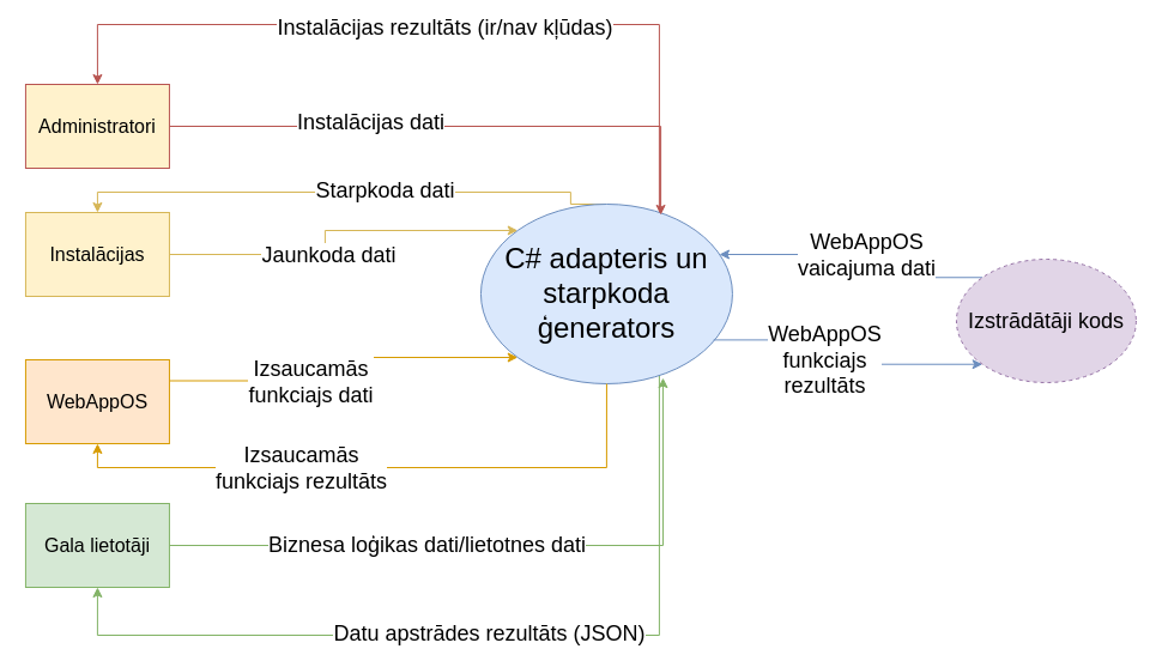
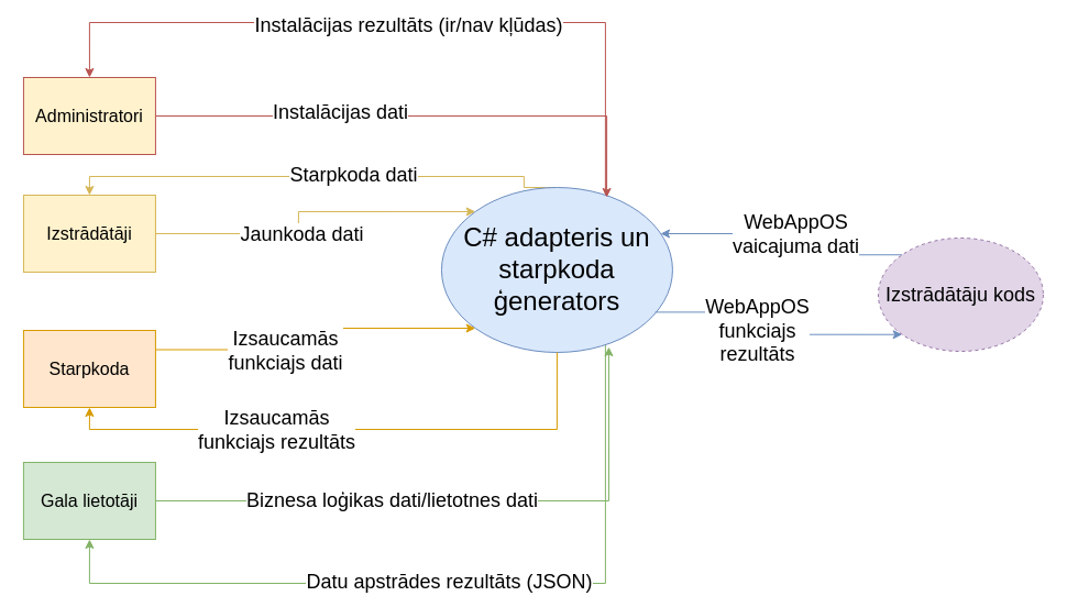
  <mxCell id="0" />
  <mxCell id="1" parent="0" />
  <mxCell id="2" style="edgeStyle=orthogonalEdgeStyle;rounded=0;orthogonalLoop=1;jettySize=auto;html=1;exitX=0.5;exitY=0;exitDx=0;exitDy=0;entryX=0.5;entryY=0;entryDx=0;entryDy=0;fillColor=#fff2cc;strokeColor=#d6b656;" parent="1" source="8" target="11" edge="1"><mxGeometry relative="1" as="geometry"><Array as="points"><mxPoint x="475.94" y="160" /><mxPoint x="80.94" y="160" /></Array></mxGeometry></mxCell>
  <mxCell id="3" value="&lt;font style=&quot;font-size: 18px&quot;&gt;Starpkoda dati&lt;/font&gt;" style="edgeLabel;html=1;align=center;verticalAlign=middle;resizable=0;points=[];" parent="2" vertex="1" connectable="0"><mxGeometry x="-0.279" y="4" relative="1" as="geometry"><mxPoint x="-32" y="-6" as="offset" /></mxGeometry></mxCell>
  <mxCell id="4" style="edgeStyle=orthogonalEdgeStyle;rounded=0;orthogonalLoop=1;jettySize=auto;html=1;exitX=1;exitY=1;exitDx=0;exitDy=0;entryX=0.5;entryY=1;entryDx=0;entryDy=0;fillColor=#d5e8d4;strokeColor=#82b366;" parent="1" source="8" target="17" edge="1"><mxGeometry relative="1" as="geometry"><Array as="points"><mxPoint x="549.94" y="530" /><mxPoint x="80.94" y="530" /></Array></mxGeometry></mxCell>
  <mxCell id="5" value="&lt;font style=&quot;font-size: 18px&quot;&gt;Datu apstrādes rezultāts (JSON)&lt;/font&gt;" style="edgeLabel;html=1;align=center;verticalAlign=middle;resizable=0;points=[];" parent="4" vertex="1" connectable="0"><mxGeometry x="0.049" y="-2" relative="1" as="geometry"><mxPoint as="offset" /></mxGeometry></mxCell>
  <mxCell id="6" style="edgeStyle=orthogonalEdgeStyle;rounded=0;orthogonalLoop=1;jettySize=auto;html=1;exitX=1;exitY=0;exitDx=0;exitDy=0;entryX=0.5;entryY=0;entryDx=0;entryDy=0;fillColor=#f8cecc;strokeColor=#b85450;" parent="1" source="8" target="14" edge="1"><mxGeometry relative="1" as="geometry"><Array as="points"><mxPoint x="549.94" y="20" /><mxPoint x="80.94" y="20" /></Array></mxGeometry></mxCell>
  <mxCell id="7" value="&lt;font style=&quot;font-size: 18px&quot;&gt;Instalācijas rezultāts (ir/nav kļūdas)&lt;/font&gt;" style="edgeLabel;html=1;align=center;verticalAlign=middle;resizable=0;points=[];" parent="6" vertex="1" connectable="0"><mxGeometry x="0.058" y="2" relative="1" as="geometry"><mxPoint as="offset" /></mxGeometry></mxCell>
  <mxCell id="8" value="&lt;font style=&quot;font-size: 24px&quot;&gt;C# adapteris un starpkoda ģenerators&lt;/font&gt;" style="ellipse;whiteSpace=wrap;html=1;fillColor=#dae8fc;strokeColor=#6c8ebf;" parent="1" vertex="1"><mxGeometry x="400.94" y="170" width="210" height="150" as="geometry" /></mxCell>
  <mxCell id="9" style="edgeStyle=orthogonalEdgeStyle;rounded=0;orthogonalLoop=1;jettySize=auto;html=1;entryX=0;entryY=0;entryDx=0;entryDy=0;fillColor=#fff2cc;strokeColor=#d6b656;" parent="1" source="11" target="8" edge="1"><mxGeometry relative="1" as="geometry" /></mxCell>
  <mxCell id="10" value="&lt;font style=&quot;font-size: 18px&quot;&gt;Jaunkoda dati&lt;/font&gt;" style="edgeLabel;html=1;align=center;verticalAlign=middle;resizable=0;points=[];" parent="9" vertex="1" connectable="0"><mxGeometry x="-0.247" relative="1" as="geometry"><mxPoint x="16" as="offset" /></mxGeometry></mxCell>
- <mxCell id="11" value="&lt;font size=&quot;3&quot;&gt;Instalācijas&lt;/font&gt;" style="rounded=0;whiteSpace=wrap;html=1;fillColor=#fff2cc;strokeColor=#d6b656;" parent="1" vertex="1"><mxGeometry x="20.94" y="177" width="120" height="70" as="geometry" /></mxCell>
+ <mxCell id="11" value="&lt;font size=&quot;3&quot;&gt;Izstrādātāji&lt;/font&gt;" style="rounded=0;whiteSpace=wrap;html=1;fillColor=#fff2cc;strokeColor=#d6b656;" parent="1" vertex="1"><mxGeometry x="20.94" y="177" width="120" height="70" as="geometry" /></mxCell>
  <mxCell id="12" style="edgeStyle=orthogonalEdgeStyle;rounded=0;orthogonalLoop=1;jettySize=auto;html=1;entryX=0.715;entryY=0.06;entryDx=0;entryDy=0;fillColor=#f8cecc;strokeColor=#b85450;entryPerimeter=0;" parent="1" source="14" target="8" edge="1"><mxGeometry relative="1" as="geometry" /></mxCell>
  <mxCell id="13" value="&lt;font style=&quot;font-size: 18px&quot;&gt;Instalācijas dati&lt;/font&gt;" style="edgeLabel;html=1;align=center;verticalAlign=middle;resizable=0;points=[];" parent="12" vertex="1" connectable="0"><mxGeometry x="-0.308" y="4" relative="1" as="geometry"><mxPoint as="offset" /></mxGeometry></mxCell>
  <mxCell id="14" value="&lt;font size=&quot;3&quot;&gt;Administratori&lt;br&gt;&lt;/font&gt;" style="rounded=0;whiteSpace=wrap;html=1;fillColor=#fff2cc;strokeColor=#b85450;" parent="1" vertex="1"><mxGeometry x="20.94" y="70" width="120" height="70" as="geometry" /></mxCell>
  <mxCell id="15" style="edgeStyle=orthogonalEdgeStyle;rounded=0;orthogonalLoop=1;jettySize=auto;html=1;entryX=0.724;entryY=0.967;entryDx=0;entryDy=0;fillColor=#d5e8d4;strokeColor=#82b366;entryPerimeter=0;" parent="1" source="17" target="8" edge="1"><mxGeometry relative="1" as="geometry" /></mxCell>
  <mxCell id="16" value="&lt;font style=&quot;font-size: 18px&quot;&gt;Biznesa loģikas dati/lietotnes dati&lt;/font&gt;" style="edgeLabel;html=1;align=center;verticalAlign=middle;resizable=0;points=[];" parent="15" vertex="1" connectable="0"><mxGeometry x="-0.221" y="1" relative="1" as="geometry"><mxPoint as="offset" /></mxGeometry></mxCell>
  <mxCell id="17" value="&lt;font size=&quot;3&quot;&gt;Gala lietotāji&lt;/font&gt;" style="rounded=0;whiteSpace=wrap;html=1;fillColor=#d5e8d4;strokeColor=#82b366;" parent="1" vertex="1"><mxGeometry x="20.94" y="420" width="120" height="70" as="geometry" /></mxCell>
  <mxCell id="18" style="edgeStyle=orthogonalEdgeStyle;rounded=0;orthogonalLoop=1;jettySize=auto;html=1;exitX=0;exitY=0;exitDx=0;exitDy=0;entryX=0.948;entryY=0.28;entryDx=0;entryDy=0;entryPerimeter=0;fillColor=#dae8fc;strokeColor=#6c8ebf;" parent="1" source="21" target="8" edge="1"><mxGeometry relative="1" as="geometry" /></mxCell>
  <mxCell id="19" value="WebAppOS &lt;br&gt;vaicajuma dati" style="edgeLabel;html=1;align=center;verticalAlign=middle;resizable=0;points=[];fontSize=18;" parent="18" vertex="1" connectable="0"><mxGeometry x="0.252" relative="1" as="geometry"><mxPoint x="34" as="offset" /></mxGeometry></mxCell>
  <mxCell id="20" style="edgeStyle=orthogonalEdgeStyle;rounded=0;orthogonalLoop=1;jettySize=auto;html=1;exitX=0.925;exitY=0.756;exitDx=0;exitDy=0;entryX=0;entryY=1;entryDx=0;entryDy=0;fillColor=#dae8fc;strokeColor=#6c8ebf;exitPerimeter=0;" parent="1" source="8" target="21" edge="1"><mxGeometry relative="1" as="geometry" /></mxCell>
- <mxCell id="21" value="&lt;span style=&quot;font-size: 18px&quot;&gt;Izstrādātāji kods&lt;/span&gt;" style="ellipse;whiteSpace=wrap;html=1;fillColor=#e1d5e7;strokeColor=#9673a6;dashed=1;" parent="1" vertex="1"><mxGeometry x="797.94" y="216" width="150" height="103" as="geometry" /></mxCell>
+ <mxCell id="21" value="&lt;span style=&quot;font-size: 18px&quot;&gt;Izstrādātāju kods&lt;/span&gt;" style="ellipse;whiteSpace=wrap;html=1;fillColor=#e1d5e7;strokeColor=#9673a6;dashed=1;" parent="1" vertex="1"><mxGeometry x="797.94" y="216" width="150" height="103" as="geometry" /></mxCell>
  <mxCell id="22" style="edgeStyle=orthogonalEdgeStyle;rounded=0;orthogonalLoop=1;jettySize=auto;html=1;exitX=1;exitY=0.25;exitDx=0;exitDy=0;entryX=0;entryY=1;entryDx=0;entryDy=0;fillColor=#ffe6cc;strokeColor=#d79b00;" parent="1" source="25" target="8" edge="1"><mxGeometry relative="1" as="geometry" /></mxCell>
  <mxCell id="23" value="&lt;font style=&quot;font-size: 18px&quot;&gt;Izsaucamās &lt;br&gt;funkciajs dati&lt;/font&gt;" style="edgeLabel;html=1;align=center;verticalAlign=middle;resizable=0;points=[];" parent="22" vertex="1" connectable="0"><mxGeometry x="-0.24" y="-1" relative="1" as="geometry"><mxPoint as="offset" /></mxGeometry></mxCell>
  <mxCell id="24" style="edgeStyle=orthogonalEdgeStyle;rounded=0;orthogonalLoop=1;jettySize=auto;html=1;exitX=0.5;exitY=1;exitDx=0;exitDy=0;entryX=0.5;entryY=1;entryDx=0;entryDy=0;fillColor=#ffe6cc;strokeColor=#d79b00;" parent="1" source="8" target="25" edge="1"><mxGeometry relative="1" as="geometry" /></mxCell>
- <mxCell id="25" value="&lt;font style=&quot;font-size: 16px&quot;&gt;WebAppOS&lt;/font&gt;" style="rounded=0;whiteSpace=wrap;html=1;labelBackgroundColor=none;fillColor=#ffe6cc;strokeColor=#d79b00;" parent="1" vertex="1"><mxGeometry x="20.94" y="300" width="120" height="70" as="geometry" /></mxCell>
+ <mxCell id="25" value="&lt;font style=&quot;font-size: 16px&quot;&gt;Starpkoda&lt;/font&gt;" style="rounded=0;whiteSpace=wrap;html=1;labelBackgroundColor=none;fillColor=#ffe6cc;strokeColor=#d79b00;" parent="1" vertex="1"><mxGeometry x="20.94" y="300" width="120" height="70" as="geometry" /></mxCell>
  <mxCell id="26" value="&lt;font style=&quot;font-size: 18px&quot;&gt;Izsaucamās &lt;br&gt;funkciajs rezultāts&lt;/font&gt;" style="edgeLabel;html=1;align=center;verticalAlign=middle;resizable=0;points=[];" parent="1" vertex="1" connectable="0"><mxGeometry x="250.938" y="390.004" as="geometry" /></mxCell>
  <mxCell id="27" value="WebAppOS &lt;br&gt;funkciajs&lt;br&gt;rezultāts" style="edgeLabel;html=1;align=center;verticalAlign=middle;resizable=0;points=[];fontSize=18;" parent="1" vertex="1" connectable="0"><mxGeometry x="687.94" y="300" as="geometry" /></mxCell>
